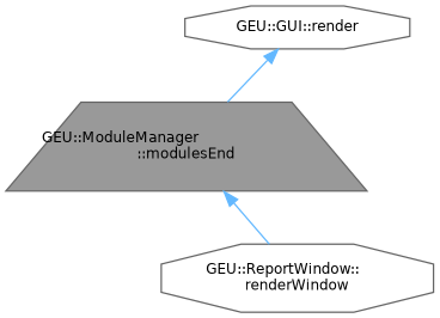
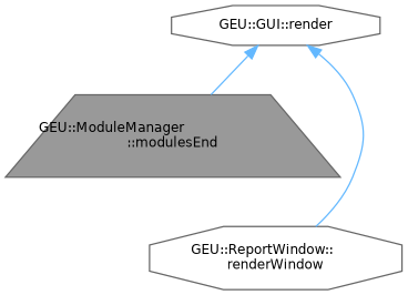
  digraph {
    rankdir=TB
    node [color=grey40 fillcolor=white fontname=Helvetica fontsize=10 shape=octagon style=filled]
    edge [color=steelblue1 dir=back fontname=Helvetica fontsize=10 labelfontname=Helvetica labelfontsize=10 style=solid]
    n1 [color=gray40 fillcolor=grey60 fontcolor=black height=0.2 label="GEU::ModuleManager\l::modulesEnd" shape=trapezium width=0.4]
    n2 [height=0.2 label="GEU::ReportWindow::\lrenderWindow" width=0.4]
    n3 [height=0.2 label="GEU::GUI::render" width=0.4]
-   n1 -> n2
+   n3 -> n2
    n3 -> n1
  }
